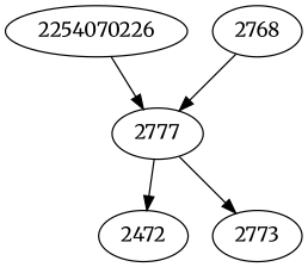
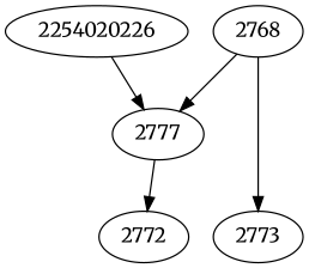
  strict digraph {
    fontname=Merriweather
    node [fontname=Merriweather]
    edge [fontname=Merriweather]
    n1 [label=2777]
    2768
-   2772 [label=2472]
+   2772
    2773
-   2254070226
+   2254070226 [label=2254020226]
    n1 -> 2772
-   n1 -> 2773
+   2768 -> 2773
    2768 -> n1
    2254070226 -> n1
  }
